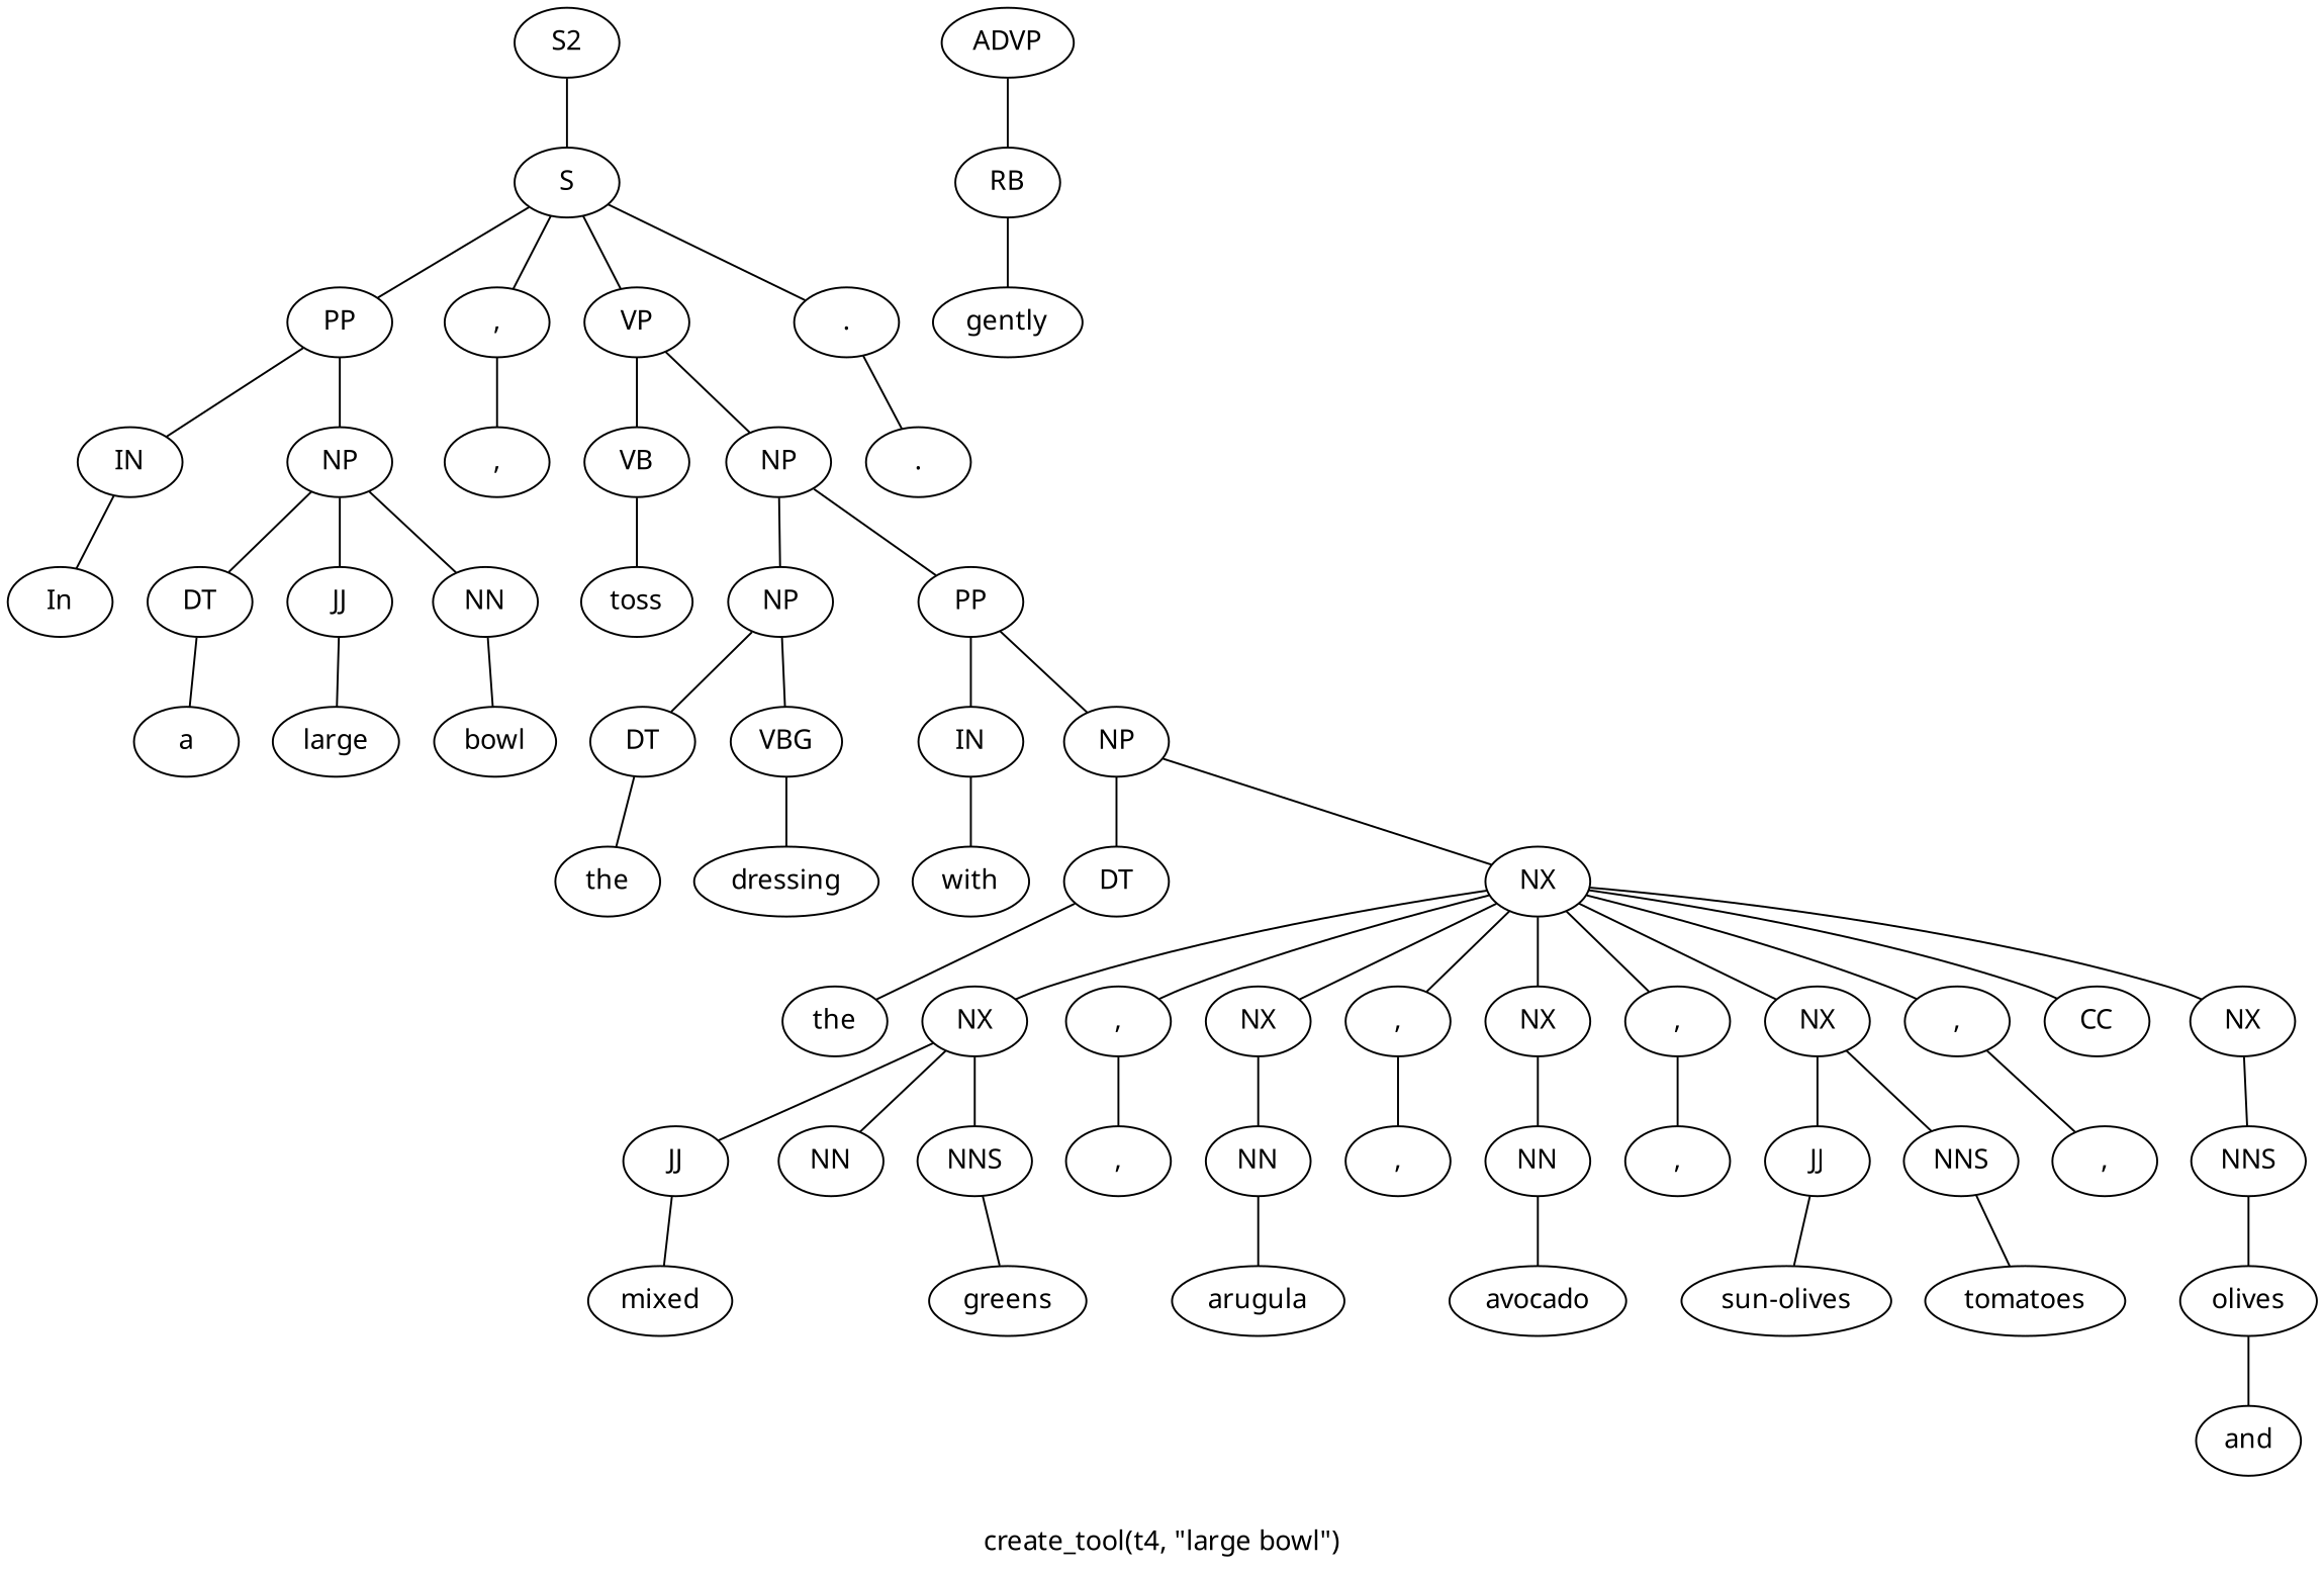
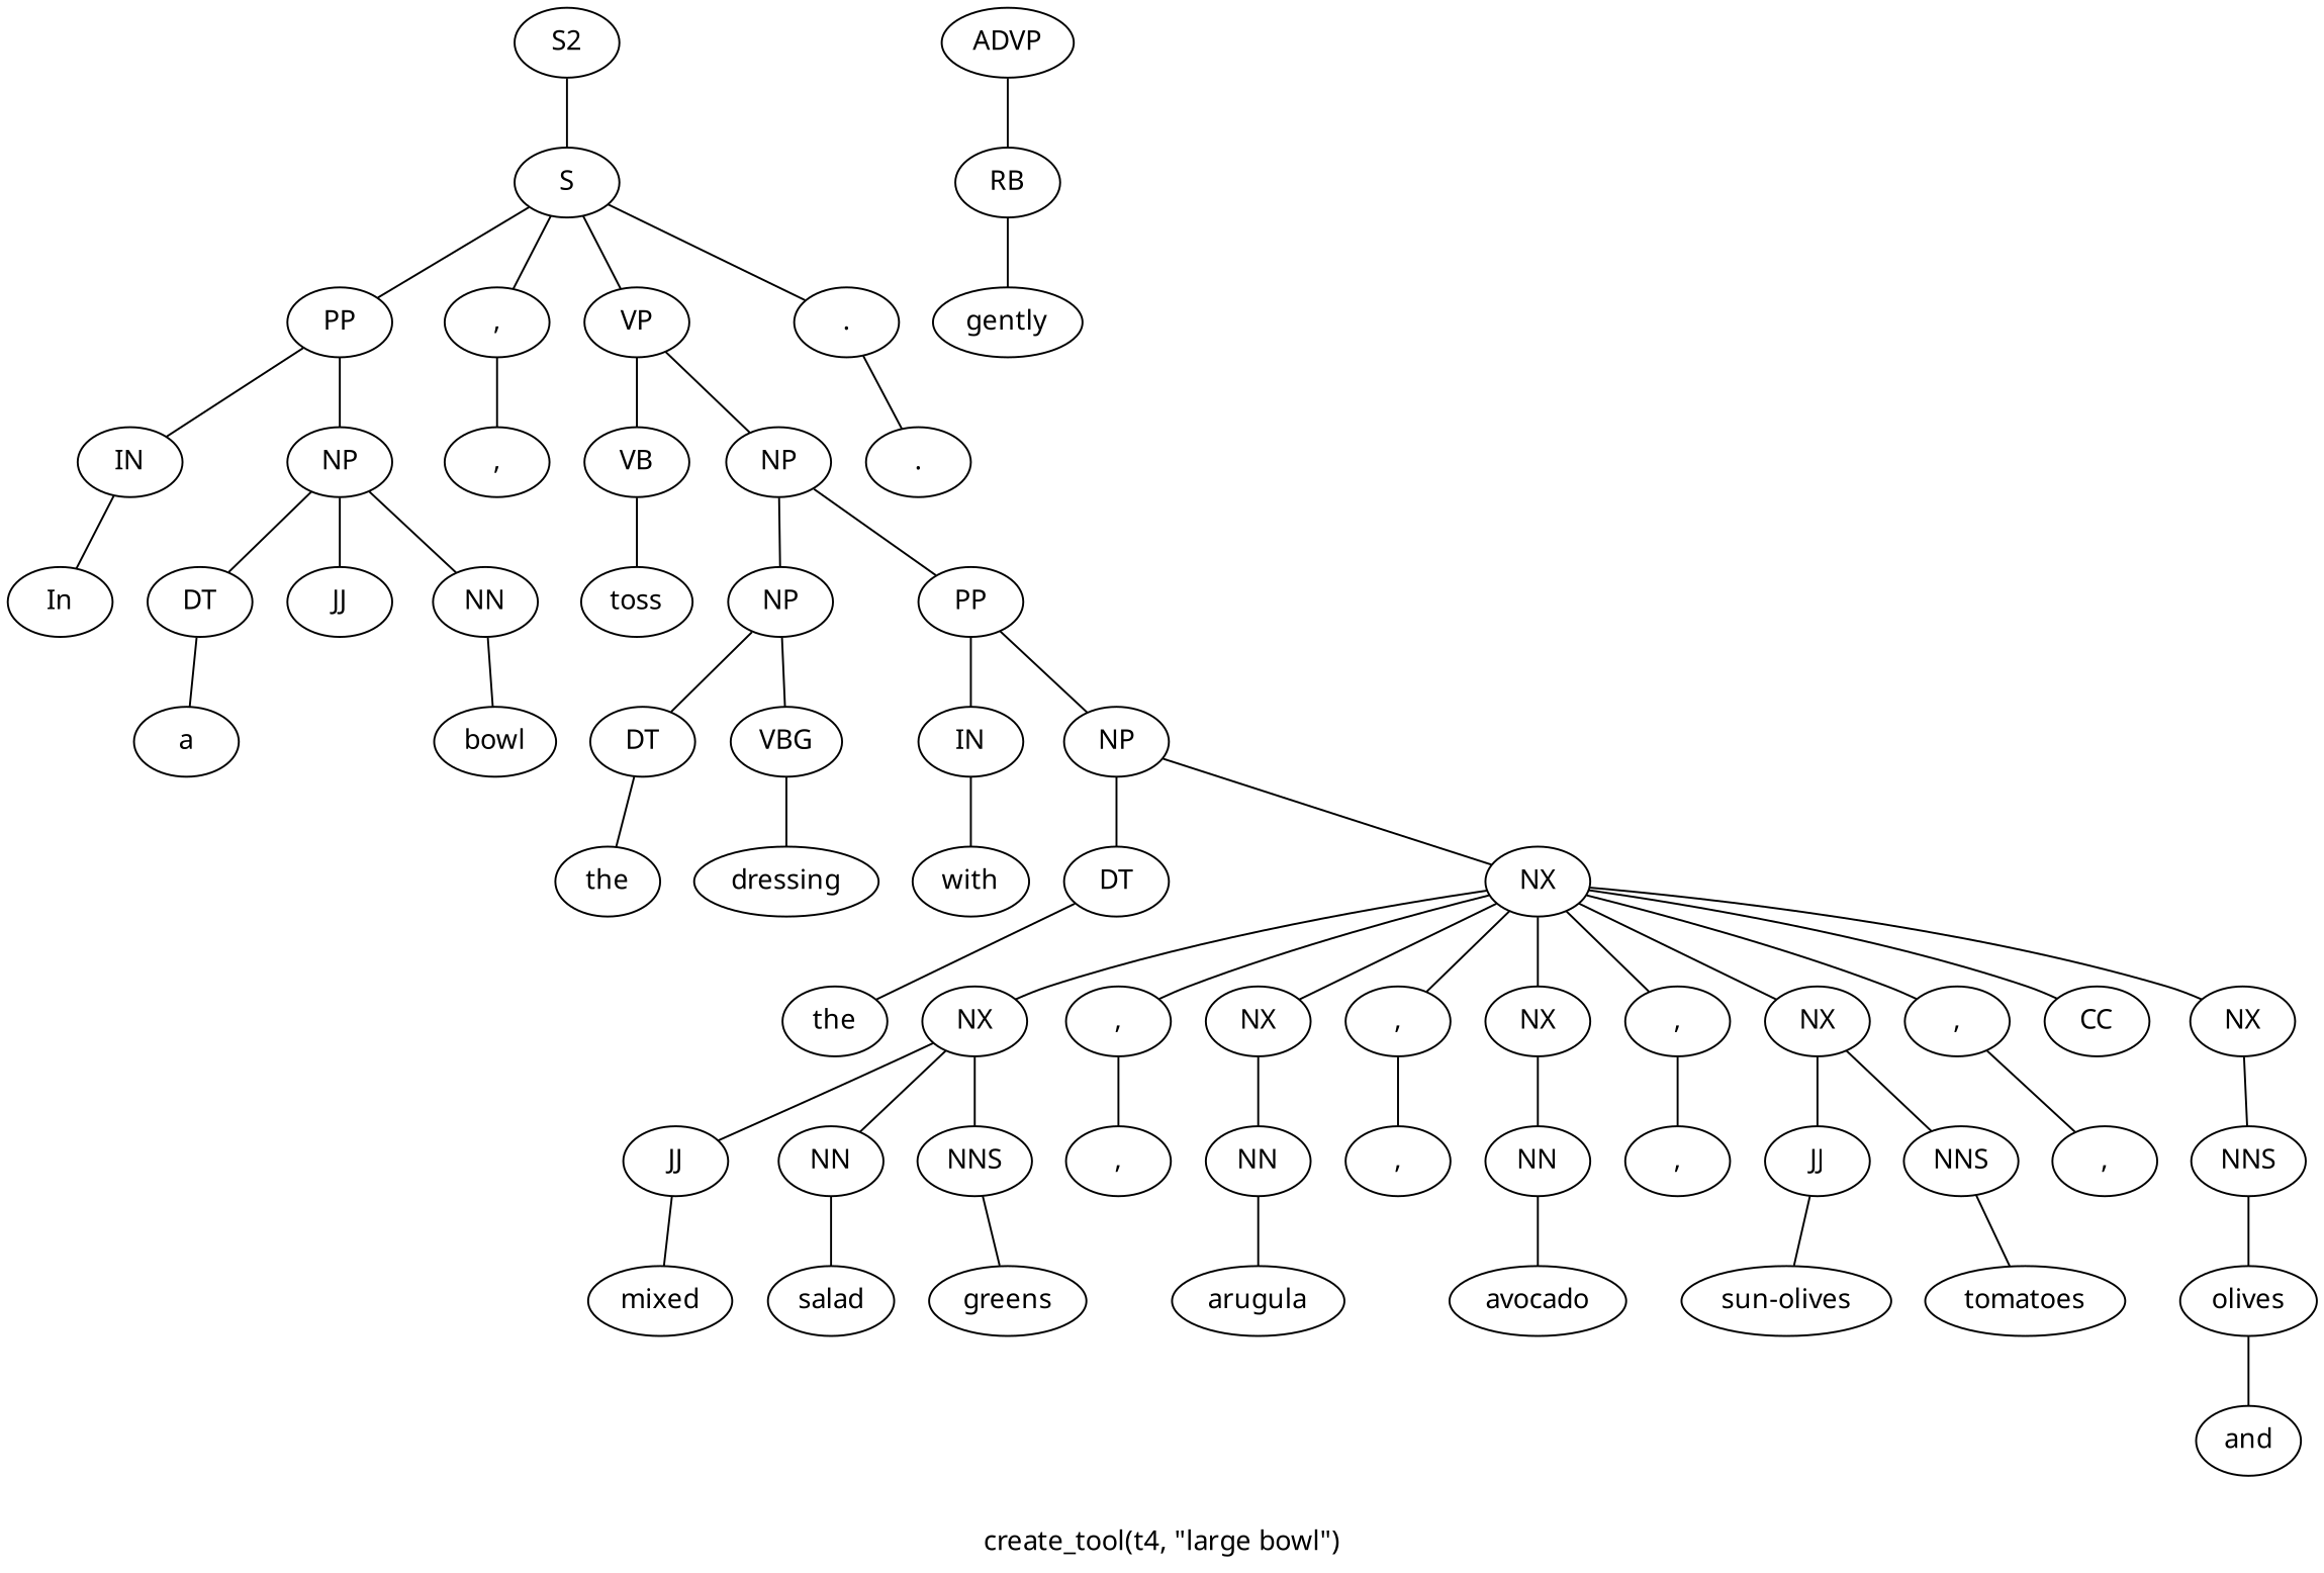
  graph {
    fontname="Noto Sans"
    label="create_tool(t4, \"large bowl\")"
    node [fontname="Noto Sans"]
    edge [fontname="Noto Sans"]
    n1 [label=S2]
    n2 [label=S]
    n3 [label=PP]
    n4 [label=","]
    n5 [label=VP]
    n6 [label="."]
    n7 [label=IN]
    n8 [label=NP]
    n9 [label=","]
    n10 [label=ADVP]
    n11 [label=RB]
    n12 [label=VB]
    n13 [label=NP]
    n14 [label="."]
    n15 [label=In]
    n16 [label=DT]
    n17 [label=JJ]
    n18 [label=NN]
    n19 [label=a]
-   n20 [label=large]
    n21 [label=bowl]
    n22 [label=gently]
    n23 [label=toss]
    n24 [label=NP]
    n25 [label=PP]
    n26 [label=DT]
    n27 [label=VBG]
    n28 [label=IN]
    n29 [label=NP]
    n30 [label=the]
    n31 [label=dressing]
    n32 [label=with]
    n33 [label=DT]
    n34 [label=NX]
    n35 [label=the]
    n36 [label=NX]
    n37 [label=","]
    n38 [label=NX]
    n39 [label=","]
    n40 [label=NX]
    n41 [label=","]
    n42 [label=NX]
    n43 [label=","]
    n44 [label=CC]
    n45 [label=NX]
    n46 [label=JJ]
    n47 [label=NN]
    n48 [label=NNS]
    n49 [label=","]
    n50 [label=NN]
    n51 [label=","]
    n52 [label=NN]
    n53 [label=","]
    n54 [label=JJ]
    n55 [label=NNS]
    n56 [label=","]
    n57 [label=NNS]
    n58 [label=mixed]
+   n59 [label=salad]
    n60 [label=greens]
    n61 [label=arugula]
    n62 [label=avocado]
    n63 [label="sun-olives"]
    n64 [label=tomatoes]
    n65 [label=and]
    n66 [label=olives]
    n1 -- n2
    n2 -- n3
    n2 -- n4
    n2 -- n5
    n2 -- n6
    n3 -- n7
    n3 -- n8
    n4 -- n9
    n5 -- n12
    n5 -- n13
    n6 -- n14
    n7 -- n15
    n8 -- n16
    n8 -- n17
    n8 -- n18
    n10 -- n11
    n11 -- n22
    n12 -- n23
    n13 -- n24
    n13 -- n25
    n16 -- n19
-   n17 -- n20
    n18 -- n21
    n24 -- n26
    n24 -- n27
    n25 -- n28
    n25 -- n29
    n26 -- n30
    n27 -- n31
    n28 -- n32
    n29 -- n33
    n29 -- n34
    n33 -- n35
    n34 -- n36
    n34 -- n37
    n34 -- n38
    n34 -- n39
    n34 -- n40
    n34 -- n41
    n34 -- n42
    n34 -- n43
    n34 -- n44
    n34 -- n45
    n36 -- n46
    n36 -- n47
    n36 -- n48
    n37 -- n49
    n38 -- n50
    n39 -- n51
    n40 -- n52
    n41 -- n53
    n42 -- n54
    n42 -- n55
    n43 -- n56
    n45 -- n57
    n46 -- n58
+   n47 -- n59
    n48 -- n60
    n50 -- n61
    n52 -- n62
    n54 -- n63
    n55 -- n64
    n57 -- n66
    n66 -- n65
  }
